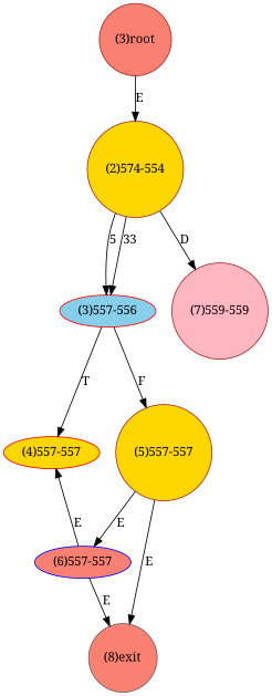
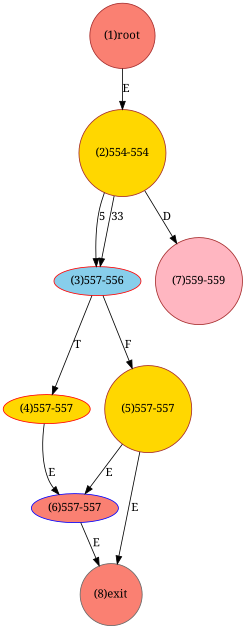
  digraph {
    fontname="Noto Serif"
    node [color=brown fillcolor=salmon fontname="Noto Serif" shape=circle style=filled]
    edge [fontname="Noto Serif"]
-   n1 [label="(3)root"]
-   n2 [fillcolor=gold label="(2)574-554"]
+   n1 [label="(1)root"]
+   n2 [fillcolor=gold label="(2)554-554"]
    n3 [color=red fillcolor=skyblue label="(3)557-556" shape=ellipse]
    n4 [fillcolor=lightpink label="(7)559-559"]
    n5 [color=red fillcolor=gold label="(4)557-557" shape=ellipse]
    n6 [fillcolor=gold label="(5)557-557"]
    n7 [color=blue label="(6)557-557" shape=ellipse]
    n8 [color=gray40 label="(8)exit"]
    n1 -> n2 [label=E]
    n2 -> n3 [label=5]
    n2 -> n3 [label=33]
    n2 -> n4 [label=D]
    n3 -> n5 [label=T]
    n3 -> n6 [label=F]
-   n7 -> n5 [label=E]
+   n5 -> n7 [label=E]
    n6 -> n7 [label=E]
    n6 -> n8 [label=E]
    n7 -> n8 [label=E]
  }
